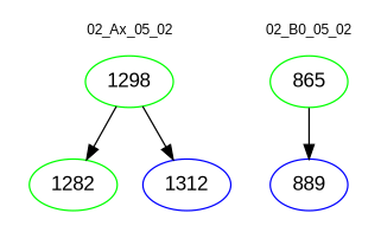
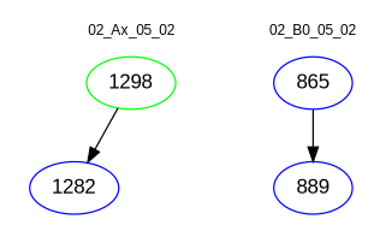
  digraph {
    fontname="Liberation Sans"
    node [color=blue fontname="Liberation Sans"]
    edge [color=black fontname="Liberation Sans"]
    n1 [color=green label=1298]
-   n2 [color=green label=1282]
-   n3 [label=1312]
-   n4 [color=green label=865]
+   n2 [label=1282]
+   n4 [label=865]
    n5 [label=889]
    subgraph cluster_1 {
      color=white
      fontsize=10
      label="02_Ax_05_02"
      n1
      n2
-     n3
    }
    subgraph cluster_2 {
      color=white
      fontsize=10
      label="02_B0_05_02"
      n4
      n5
    }
    n1 -> n2
-   n1 -> n3
    n4 -> n5
  }
